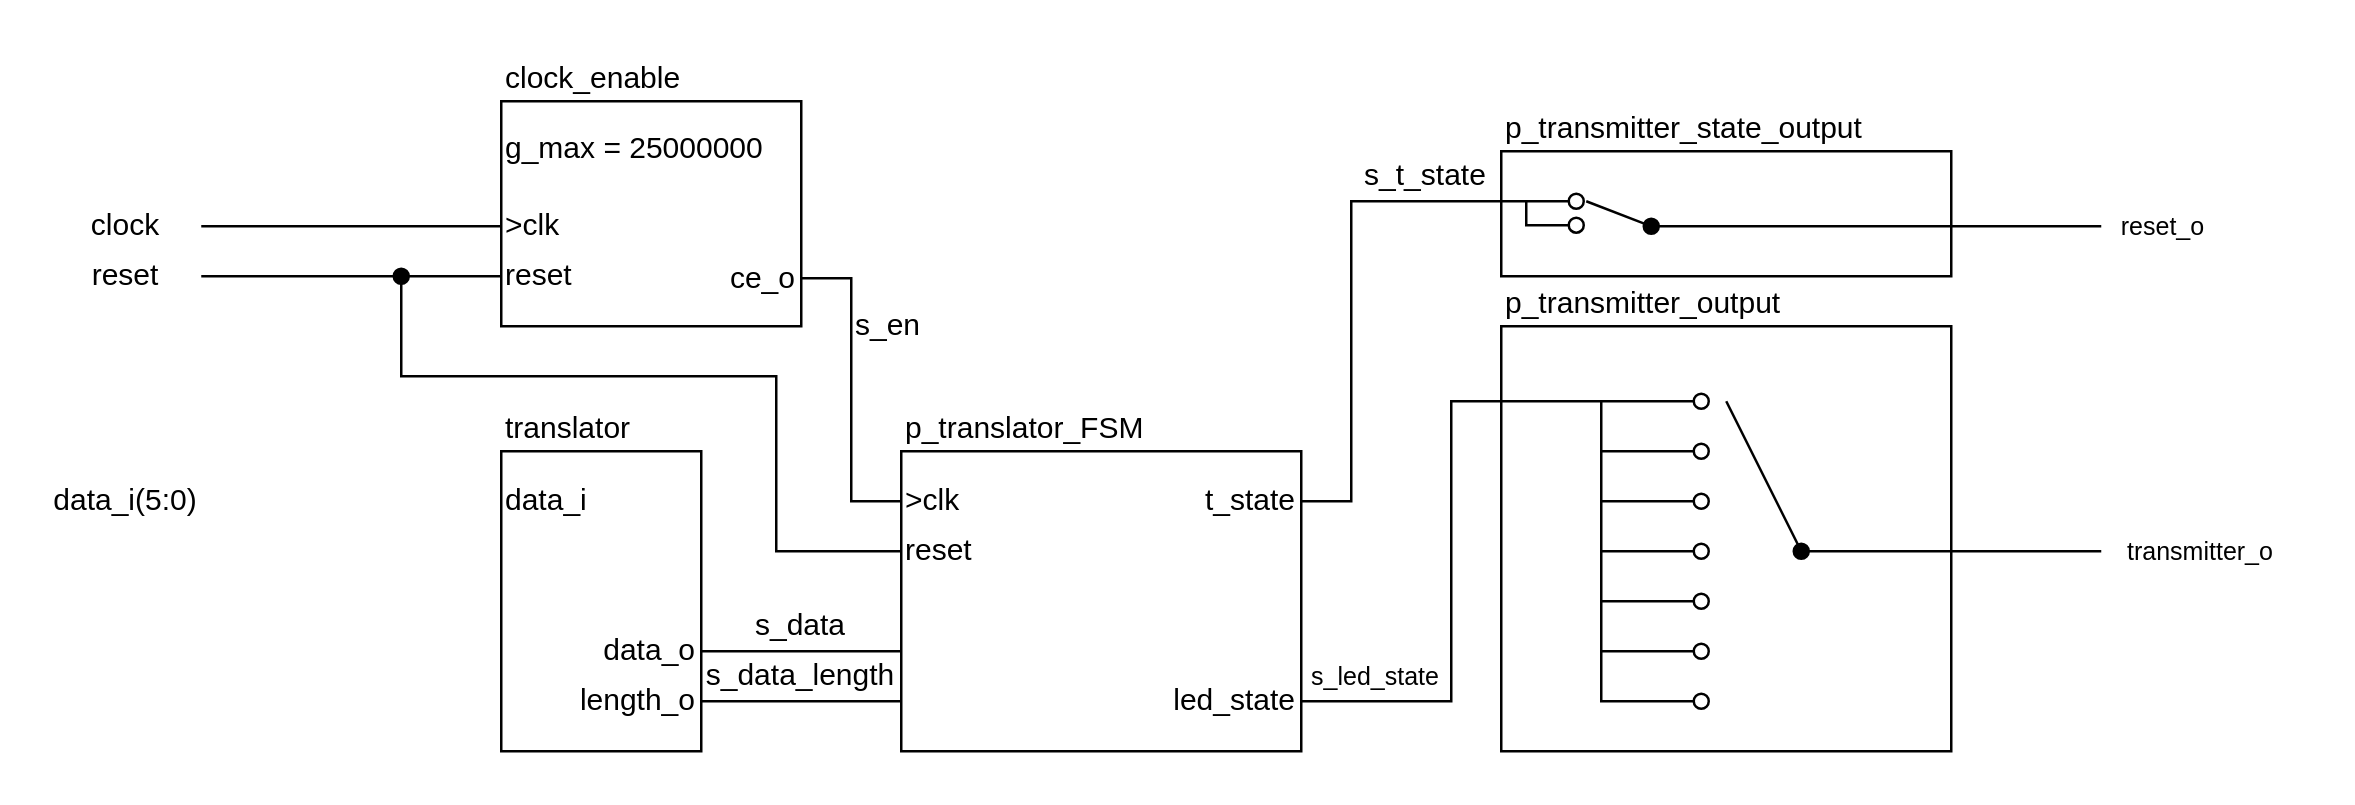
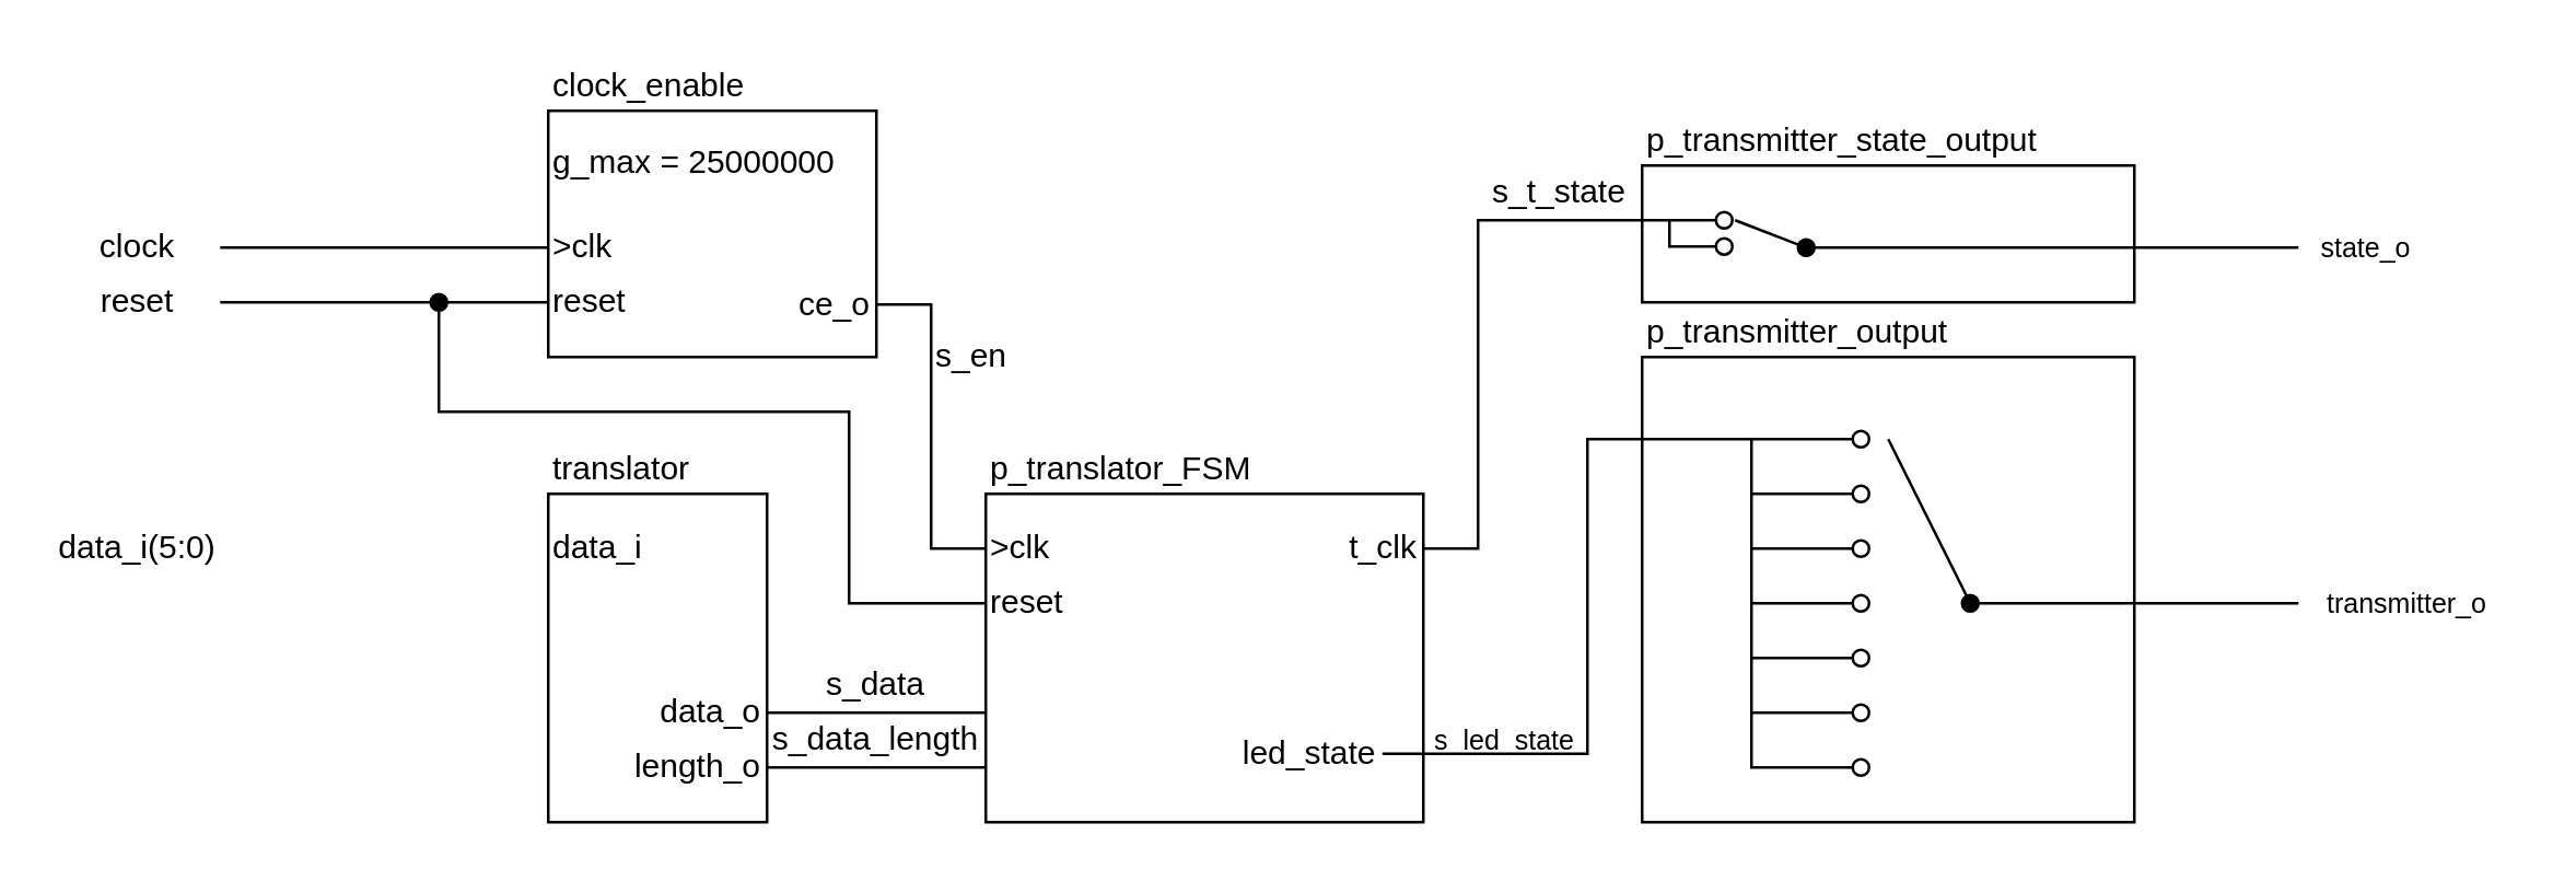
  <mxCell id="0" />
  <mxCell id="1" parent="0" />
  <mxCell id="2" value="" style="group" parent="1" vertex="1" connectable="0"><mxGeometry x="200" y="160" width="80" height="140" as="geometry" /></mxCell>
  <mxCell id="3" value="" style="rounded=0;whiteSpace=wrap;html=1;" parent="2" vertex="1"><mxGeometry y="20" width="80" height="120" as="geometry" /></mxCell>
  <mxCell id="4" value="data_i" style="text;html=1;strokeColor=none;fillColor=none;align=left;verticalAlign=middle;whiteSpace=wrap;rounded=0;" parent="2" vertex="1"><mxGeometry y="30" width="40" height="20" as="geometry" /></mxCell>
  <mxCell id="5" value="data_o" style="text;html=1;strokeColor=none;fillColor=none;align=right;verticalAlign=middle;whiteSpace=wrap;rounded=0;" parent="2" vertex="1"><mxGeometry y="90" width="80" height="20" as="geometry" /></mxCell>
  <mxCell id="6" value="translator" style="text;html=1;strokeColor=none;fillColor=none;align=left;verticalAlign=bottom;whiteSpace=wrap;rounded=0;" parent="2" vertex="1"><mxGeometry width="80" height="20" as="geometry" /></mxCell>
  <mxCell id="7" value="length_o" style="text;html=1;strokeColor=none;fillColor=none;align=right;verticalAlign=middle;whiteSpace=wrap;rounded=0;" parent="2" vertex="1"><mxGeometry y="110" width="80" height="20" as="geometry" /></mxCell>
  <mxCell id="8" style="edgeStyle=orthogonalEdgeStyle;rounded=0;orthogonalLoop=1;jettySize=auto;html=1;exitX=1;exitY=0.5;exitDx=0;exitDy=0;endArrow=none;endFill=0;entryX=0;entryY=0.5;entryDx=0;entryDy=0;" parent="1" source="5" edge="1"><mxGeometry relative="1" as="geometry"><mxPoint x="360" y="260" as="targetPoint" /><Array as="points"><mxPoint x="360" y="260" /></Array></mxGeometry></mxCell>
  <mxCell id="9" style="edgeStyle=orthogonalEdgeStyle;rounded=0;orthogonalLoop=1;jettySize=auto;html=1;exitX=1;exitY=0.5;exitDx=0;exitDy=0;endArrow=none;endFill=0;entryX=0;entryY=0.5;entryDx=0;entryDy=0;" parent="1" source="7" edge="1"><mxGeometry relative="1" as="geometry"><mxPoint x="360" y="280" as="targetPoint" /><Array as="points"><mxPoint x="340" y="280" /><mxPoint x="340" y="280" /></Array></mxGeometry></mxCell>
  <mxCell id="10" style="edgeStyle=orthogonalEdgeStyle;rounded=0;orthogonalLoop=1;jettySize=auto;html=1;exitX=0;exitY=0.5;exitDx=0;exitDy=0;endArrow=oval;endFill=1;" parent="1" source="13" edge="1"><mxGeometry relative="1" as="geometry"><mxPoint x="160" y="110" as="targetPoint" /><Array as="points"><mxPoint x="310" y="220" /><mxPoint x="310" y="150" /><mxPoint x="160" y="150" /></Array></mxGeometry></mxCell>
  <mxCell id="11" value="" style="group" parent="1" vertex="1" connectable="0"><mxGeometry x="360" y="160" width="160" height="140" as="geometry" /></mxCell>
  <mxCell id="12" value="" style="rounded=0;whiteSpace=wrap;html=1;" parent="11" vertex="1"><mxGeometry y="20" width="160" height="120" as="geometry" /></mxCell>
  <mxCell id="13" value="reset" style="text;html=1;strokeColor=none;fillColor=none;align=left;verticalAlign=middle;whiteSpace=wrap;rounded=0;" parent="11" vertex="1"><mxGeometry y="50" width="80" height="20" as="geometry" /></mxCell>
  <mxCell id="14" value="p_translator_FSM" style="text;html=1;strokeColor=none;fillColor=none;align=left;verticalAlign=bottom;whiteSpace=wrap;rounded=0;" parent="11" vertex="1"><mxGeometry width="160" height="20" as="geometry" /></mxCell>
- <mxCell id="15" value="t_state" style="text;html=1;strokeColor=none;fillColor=none;align=right;verticalAlign=middle;whiteSpace=wrap;rounded=0;" parent="11" vertex="1"><mxGeometry x="80" y="30" width="80" height="20" as="geometry" /></mxCell>
+ <mxCell id="15" value="t_clk" style="text;html=1;strokeColor=none;fillColor=none;align=right;verticalAlign=middle;whiteSpace=wrap;rounded=0;" parent="11" vertex="1"><mxGeometry x="80" y="30" width="80" height="20" as="geometry" /></mxCell>
  <mxCell id="16" value="&amp;gt;clk" style="text;html=1;strokeColor=none;fillColor=none;align=left;verticalAlign=middle;whiteSpace=wrap;rounded=0;" parent="11" vertex="1"><mxGeometry y="30" width="80" height="20" as="geometry" /></mxCell>
- <mxCell id="17" value="led_state" style="text;html=1;strokeColor=none;fillColor=none;align=right;verticalAlign=middle;whiteSpace=wrap;rounded=0;" parent="11" vertex="1"><mxGeometry x="80" y="110" width="80" height="20" as="geometry" /></mxCell>
+ <mxCell id="17" value="led_state" style="text;html=1;strokeColor=none;fillColor=none;align=right;verticalAlign=middle;whiteSpace=wrap;rounded=0;" parent="11" vertex="1"><mxGeometry x="65" y="105" width="80" height="20" as="geometry" /></mxCell>
  <mxCell id="18" style="edgeStyle=elbowEdgeStyle;rounded=0;orthogonalLoop=1;jettySize=auto;html=1;exitX=0;exitY=0.5;exitDx=0;exitDy=0;startArrow=none;startFill=0;endArrow=none;endFill=0;entryX=1;entryY=0.5;entryDx=0;entryDy=0;" parent="1" source="31" target="28" edge="1"><mxGeometry relative="1" as="geometry"><mxPoint x="40" y="110" as="targetPoint" /></mxGeometry></mxCell>
  <mxCell id="19" style="edgeStyle=elbowEdgeStyle;rounded=0;orthogonalLoop=1;jettySize=auto;html=1;exitX=1;exitY=0.5;exitDx=0;exitDy=0;startArrow=none;startFill=0;endArrow=none;endFill=0;entryX=0;entryY=0.5;entryDx=0;entryDy=0;" parent="1" source="33" target="16" edge="1"><mxGeometry relative="1" as="geometry"><mxPoint x="380" y="110.8" as="targetPoint" /></mxGeometry></mxCell>
  <mxCell id="20" style="edgeStyle=elbowEdgeStyle;rounded=0;orthogonalLoop=1;jettySize=auto;html=1;exitX=0;exitY=0.5;exitDx=0;exitDy=0;startArrow=none;startFill=0;endArrow=none;endFill=0;entryX=1;entryY=0.5;entryDx=0;entryDy=0;" parent="1" source="35" target="27" edge="1"><mxGeometry relative="1" as="geometry"><mxPoint x="40" y="90" as="targetPoint" /></mxGeometry></mxCell>
  <mxCell id="21" value="s_en" style="text;html=1;strokeColor=none;fillColor=none;align=left;verticalAlign=middle;whiteSpace=wrap;rounded=0;" parent="1" vertex="1"><mxGeometry x="340" y="120" width="50" height="20" as="geometry" /></mxCell>
  <mxCell id="22" value="s_t_state" style="text;html=1;strokeColor=none;fillColor=none;align=center;verticalAlign=middle;whiteSpace=wrap;rounded=0;" parent="1" vertex="1"><mxGeometry x="540" y="60" width="60" height="20" as="geometry" /></mxCell>
  <mxCell id="23" value="&lt;font style=&quot;font-size: 10px&quot;&gt;s_led_state&lt;/font&gt;" style="text;html=1;strokeColor=none;fillColor=none;align=center;verticalAlign=middle;whiteSpace=wrap;rounded=0;" parent="1" vertex="1"><mxGeometry x="520" y="260" width="60" height="20" as="geometry" /></mxCell>
  <mxCell id="24" value="s_data" style="text;html=1;strokeColor=none;fillColor=none;align=center;verticalAlign=middle;whiteSpace=wrap;rounded=0;" parent="1" vertex="1"><mxGeometry x="280" y="240" width="80" height="20" as="geometry" /></mxCell>
  <mxCell id="25" value="s_data_length" style="text;html=1;strokeColor=none;fillColor=none;align=center;verticalAlign=middle;whiteSpace=wrap;rounded=0;" parent="1" vertex="1"><mxGeometry x="280" y="260" width="80" height="20" as="geometry" /></mxCell>
  <mxCell id="26" value="data_i(5:0)" style="text;html=1;strokeColor=none;fillColor=none;align=center;verticalAlign=middle;whiteSpace=wrap;rounded=0;" parent="1" vertex="1"><mxGeometry x="20" y="190" width="60" height="20" as="geometry" /></mxCell>
  <mxCell id="27" value="clock&lt;span style=&quot;color: rgba(0 , 0 , 0 , 0) ; font-family: monospace ; font-size: 0px&quot;&gt;%3CmxGraphModel%3E%3Croot%3E%3CmxCell%20id%3D%220%22%2F%3E%3CmxCell%20id%3D%221%22%20parent%3D%220%22%2F%3E%3CmxCell%20id%3D%222%22%20value%3D%22data_i(5%3A0)%22%20style%3D%22text%3Bhtml%3D1%3BstrokeColor%3Dnone%3BfillColor%3Dnone%3Balign%3Dcenter%3BverticalAlign%3Dmiddle%3BwhiteSpace%3Dwrap%3Brounded%3D0%3B%22%20vertex%3D%221%22%20parent%3D%221%22%3E%3CmxGeometry%20x%3D%2220%22%20y%3D%22210%22%20width%3D%2260%22%20height%3D%2220%22%20as%3D%22geometry%22%2F%3E%3C%2FmxCell%3E%3C%2Froot%3E%3C%2FmxGraphModel%3E&lt;/span&gt;" style="text;html=1;strokeColor=none;fillColor=none;align=center;verticalAlign=middle;whiteSpace=wrap;rounded=0;" parent="1" vertex="1"><mxGeometry x="20" y="80" width="60" height="20" as="geometry" /></mxCell>
  <mxCell id="28" value="reset" style="text;html=1;strokeColor=none;fillColor=none;align=center;verticalAlign=middle;whiteSpace=wrap;rounded=0;" parent="1" vertex="1"><mxGeometry x="20" y="100" width="60" height="20" as="geometry" /></mxCell>
  <mxCell id="29" value="" style="group" parent="1" vertex="1" connectable="0"><mxGeometry x="200" y="20" width="120" height="110" as="geometry" /></mxCell>
  <mxCell id="30" value="" style="rounded=0;whiteSpace=wrap;html=1;fillColor=default;" parent="29" vertex="1"><mxGeometry y="20" width="120" height="90" as="geometry" /></mxCell>
  <mxCell id="31" value="reset" style="text;html=1;strokeColor=none;fillColor=none;align=left;verticalAlign=middle;whiteSpace=wrap;rounded=0;" parent="29" vertex="1"><mxGeometry y="80" width="50" height="20" as="geometry" /></mxCell>
  <mxCell id="32" value="clock_enable" style="text;html=1;strokeColor=none;fillColor=none;align=left;verticalAlign=bottom;whiteSpace=wrap;rounded=0;" parent="29" vertex="1"><mxGeometry width="100" height="20" as="geometry" /></mxCell>
  <mxCell id="33" value="ce_o" style="text;html=1;strokeColor=none;fillColor=none;align=right;verticalAlign=middle;whiteSpace=wrap;rounded=0;" parent="29" vertex="1"><mxGeometry x="70" y="81.67" width="50" height="18.33" as="geometry" /></mxCell>
  <mxCell id="34" value="g_max = 25000000" style="text;html=1;strokeColor=none;fillColor=none;align=left;verticalAlign=middle;whiteSpace=wrap;rounded=0;" parent="29" vertex="1"><mxGeometry y="30" width="110" height="18.33" as="geometry" /></mxCell>
  <mxCell id="35" value="&amp;gt;clk" style="text;html=1;strokeColor=none;fillColor=none;align=left;verticalAlign=middle;whiteSpace=wrap;rounded=0;" parent="29" vertex="1"><mxGeometry y="60" width="60" height="20" as="geometry" /></mxCell>
  <mxCell id="36" value="" style="group" parent="1" vertex="1" connectable="0"><mxGeometry x="600" y="40" width="180" height="70" as="geometry" /></mxCell>
  <mxCell id="37" value="" style="rounded=0;whiteSpace=wrap;html=1;fillColor=default;" parent="36" vertex="1"><mxGeometry y="20" width="180" height="50" as="geometry" /></mxCell>
  <mxCell id="38" value="p_transmitter_state_output" style="text;html=1;strokeColor=none;fillColor=none;align=left;verticalAlign=bottom;whiteSpace=wrap;rounded=0;" parent="36" vertex="1"><mxGeometry width="180" height="20" as="geometry" /></mxCell>
  <mxCell id="39" value="" style="endArrow=oval;html=1;rounded=0;fontSize=9;edgeStyle=orthogonalEdgeStyle;endFill=0;" parent="36" edge="1"><mxGeometry width="50" height="50" relative="1" as="geometry"><mxPoint x="10" y="39.998" as="sourcePoint" /><mxPoint x="30" y="49.576" as="targetPoint" /><Array as="points"><mxPoint x="10" y="39.998" /><mxPoint x="10" y="49.576" /><mxPoint x="30" y="49.576" /></Array></mxGeometry></mxCell>
  <mxCell id="40" value="" style="endArrow=none;html=1;rounded=0;endFill=0;startArrow=oval;startFill=1;" parent="36" edge="1"><mxGeometry width="50" height="50" relative="1" as="geometry"><mxPoint x="60" y="50" as="sourcePoint" /><mxPoint x="34" y="40" as="targetPoint" /></mxGeometry></mxCell>
  <mxCell id="41" value="" style="endArrow=none;html=1;rounded=0;edgeStyle=elbowEdgeStyle;entryX=0;entryY=0.5;entryDx=0;entryDy=0;" parent="36" target="55" edge="1"><mxGeometry width="50" height="50" relative="1" as="geometry"><mxPoint x="60" y="50" as="sourcePoint" /><mxPoint x="240" y="50" as="targetPoint" /></mxGeometry></mxCell>
  <mxCell id="42" value="" style="group" parent="1" vertex="1" connectable="0"><mxGeometry x="600" y="110" width="180" height="190" as="geometry" /></mxCell>
  <mxCell id="43" value="" style="rounded=0;whiteSpace=wrap;html=1;fillColor=default;" parent="42" vertex="1"><mxGeometry y="20" width="180" height="170" as="geometry" /></mxCell>
  <mxCell id="44" value="p_transmitter_output" style="text;html=1;strokeColor=none;fillColor=none;align=left;verticalAlign=bottom;whiteSpace=wrap;rounded=0;" parent="42" vertex="1"><mxGeometry width="180" height="20" as="geometry" /></mxCell>
  <mxCell id="45" value="" style="endArrow=oval;html=1;rounded=0;fontSize=9;edgeStyle=orthogonalEdgeStyle;endFill=0;" parent="42" edge="1"><mxGeometry width="50" height="50" relative="1" as="geometry"><mxPoint x="40" y="49.998" as="sourcePoint" /><mxPoint x="80" y="70" as="targetPoint" /><Array as="points"><mxPoint x="40" y="70" /></Array></mxGeometry></mxCell>
  <mxCell id="46" value="" style="endArrow=none;html=1;rounded=0;endFill=0;startArrow=oval;startFill=1;" parent="42" edge="1"><mxGeometry width="50" height="50" relative="1" as="geometry"><mxPoint x="120" y="110" as="sourcePoint" /><mxPoint x="90" y="50" as="targetPoint" /></mxGeometry></mxCell>
  <mxCell id="47" value="" style="endArrow=oval;html=1;rounded=0;fontSize=9;edgeStyle=orthogonalEdgeStyle;endFill=0;" parent="42" edge="1"><mxGeometry width="50" height="50" relative="1" as="geometry"><mxPoint x="40" y="69.998" as="sourcePoint" /><mxPoint x="80" y="90" as="targetPoint" /><Array as="points"><mxPoint x="40" y="90" /></Array></mxGeometry></mxCell>
  <mxCell id="48" value="" style="endArrow=oval;html=1;rounded=0;fontSize=9;edgeStyle=orthogonalEdgeStyle;endFill=0;" parent="42" edge="1"><mxGeometry width="50" height="50" relative="1" as="geometry"><mxPoint x="40" y="89.998" as="sourcePoint" /><mxPoint x="80" y="110" as="targetPoint" /><Array as="points"><mxPoint x="40" y="110" /></Array></mxGeometry></mxCell>
  <mxCell id="49" value="" style="endArrow=oval;html=1;rounded=0;fontSize=9;edgeStyle=orthogonalEdgeStyle;endFill=0;" parent="42" edge="1"><mxGeometry width="50" height="50" relative="1" as="geometry"><mxPoint x="40" y="149.998" as="sourcePoint" /><mxPoint x="80" y="170" as="targetPoint" /><Array as="points"><mxPoint x="40" y="170" /></Array></mxGeometry></mxCell>
  <mxCell id="50" value="" style="endArrow=oval;html=1;rounded=0;fontSize=9;edgeStyle=orthogonalEdgeStyle;endFill=0;" parent="42" edge="1"><mxGeometry width="50" height="50" relative="1" as="geometry"><mxPoint x="40" y="129.998" as="sourcePoint" /><mxPoint x="80" y="150" as="targetPoint" /><Array as="points"><mxPoint x="40" y="150" /></Array></mxGeometry></mxCell>
  <mxCell id="51" value="" style="endArrow=oval;html=1;rounded=0;fontSize=9;edgeStyle=orthogonalEdgeStyle;endFill=0;" parent="42" edge="1"><mxGeometry width="50" height="50" relative="1" as="geometry"><mxPoint x="40" y="109.998" as="sourcePoint" /><mxPoint x="80" y="130" as="targetPoint" /><Array as="points"><mxPoint x="40" y="130" /></Array></mxGeometry></mxCell>
  <mxCell id="52" style="edgeStyle=elbowEdgeStyle;rounded=0;orthogonalLoop=1;jettySize=auto;html=1;exitX=1;exitY=0.5;exitDx=0;exitDy=0;startArrow=none;startFill=0;endArrow=oval;endFill=0;" parent="1" source="17" edge="1"><mxGeometry relative="1" as="geometry"><mxPoint x="680" y="160" as="targetPoint" /><Array as="points"><mxPoint x="580" y="220" /></Array></mxGeometry></mxCell>
  <mxCell id="53" style="edgeStyle=orthogonalEdgeStyle;rounded=0;orthogonalLoop=1;jettySize=auto;html=1;exitX=1;exitY=0.5;exitDx=0;exitDy=0;endArrow=oval;endFill=0;" parent="1" source="15" edge="1"><mxGeometry relative="1" as="geometry"><mxPoint x="630" y="80" as="targetPoint" /><Array as="points"><mxPoint x="540" y="200" /><mxPoint x="540" y="80" /></Array></mxGeometry></mxCell>
  <mxCell id="54" value="" style="endArrow=none;html=1;rounded=0;edgeStyle=elbowEdgeStyle;" parent="1" edge="1"><mxGeometry width="50" height="50" relative="1" as="geometry"><mxPoint x="720" y="220" as="sourcePoint" /><mxPoint x="840" y="220" as="targetPoint" /></mxGeometry></mxCell>
- <mxCell id="55" value="reset_o" style="text;html=1;strokeColor=none;fillColor=none;align=center;verticalAlign=middle;whiteSpace=wrap;rounded=0;fontSize=10;" parent="1" vertex="1"><mxGeometry x="840" y="70" width="50" height="40" as="geometry" /></mxCell>
+ <mxCell id="55" value="state_o" style="text;html=1;strokeColor=none;fillColor=none;align=center;verticalAlign=middle;whiteSpace=wrap;rounded=0;fontSize=10;" parent="1" vertex="1"><mxGeometry x="840" y="70" width="50" height="40" as="geometry" /></mxCell>
  <mxCell id="56" value="transmitter_o" style="text;html=1;strokeColor=none;fillColor=none;align=center;verticalAlign=middle;whiteSpace=wrap;rounded=0;fontSize=10;" parent="1" vertex="1"><mxGeometry x="840" y="200" width="80" height="40" as="geometry" /></mxCell>
